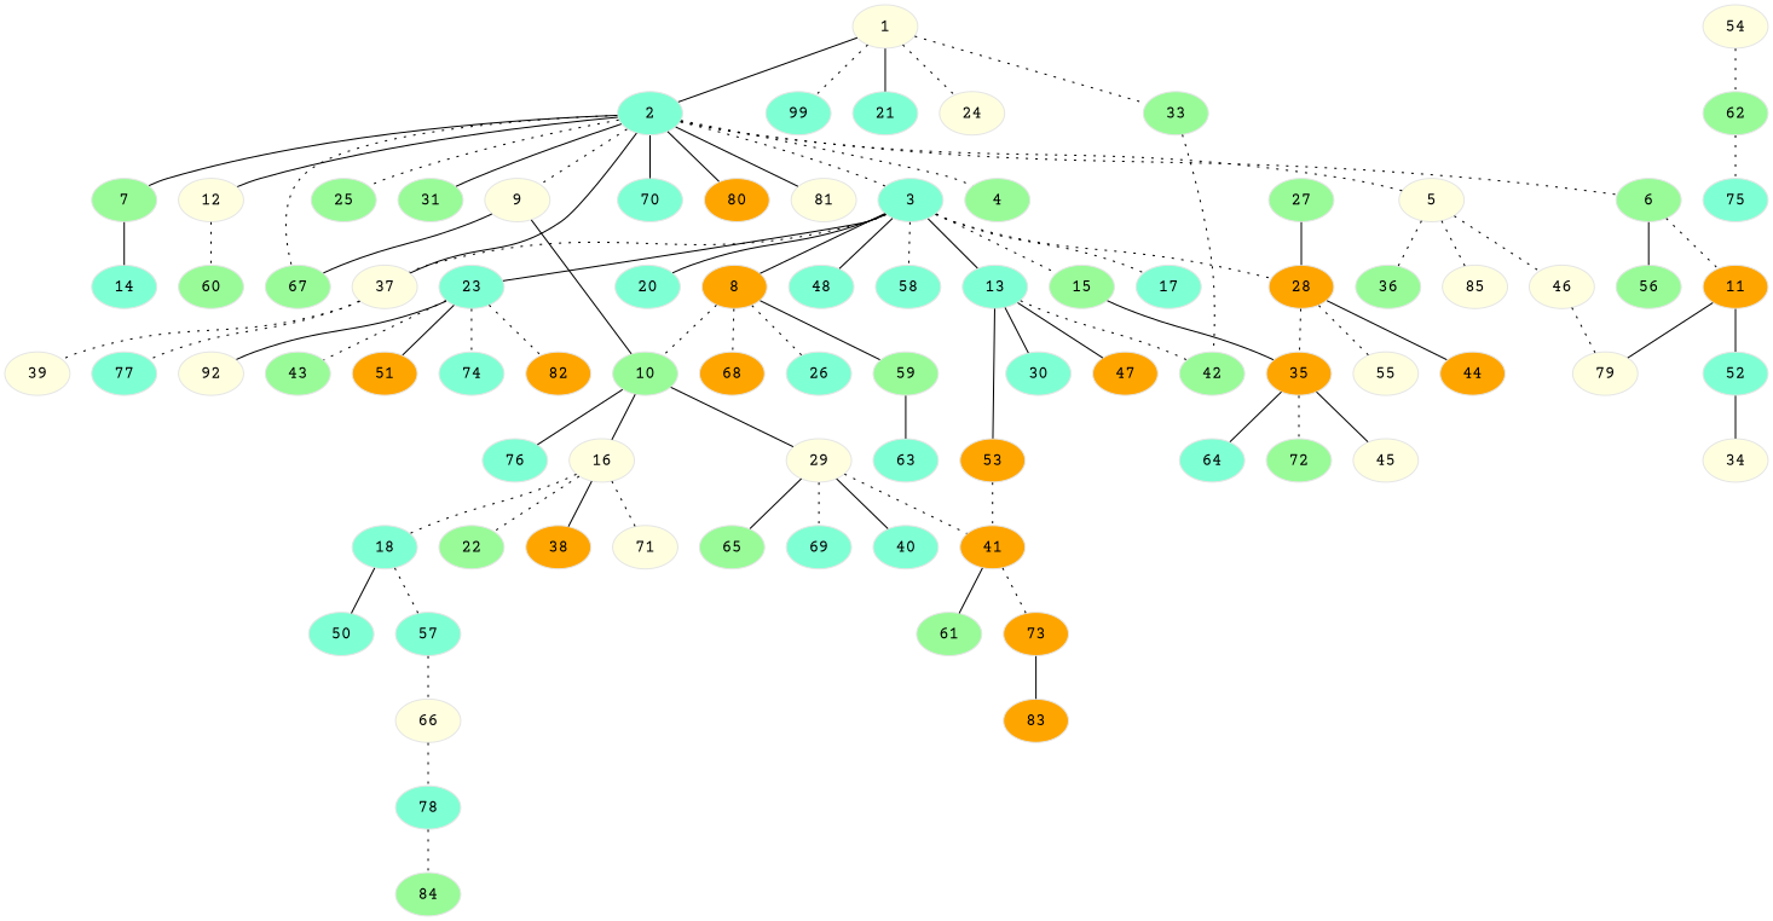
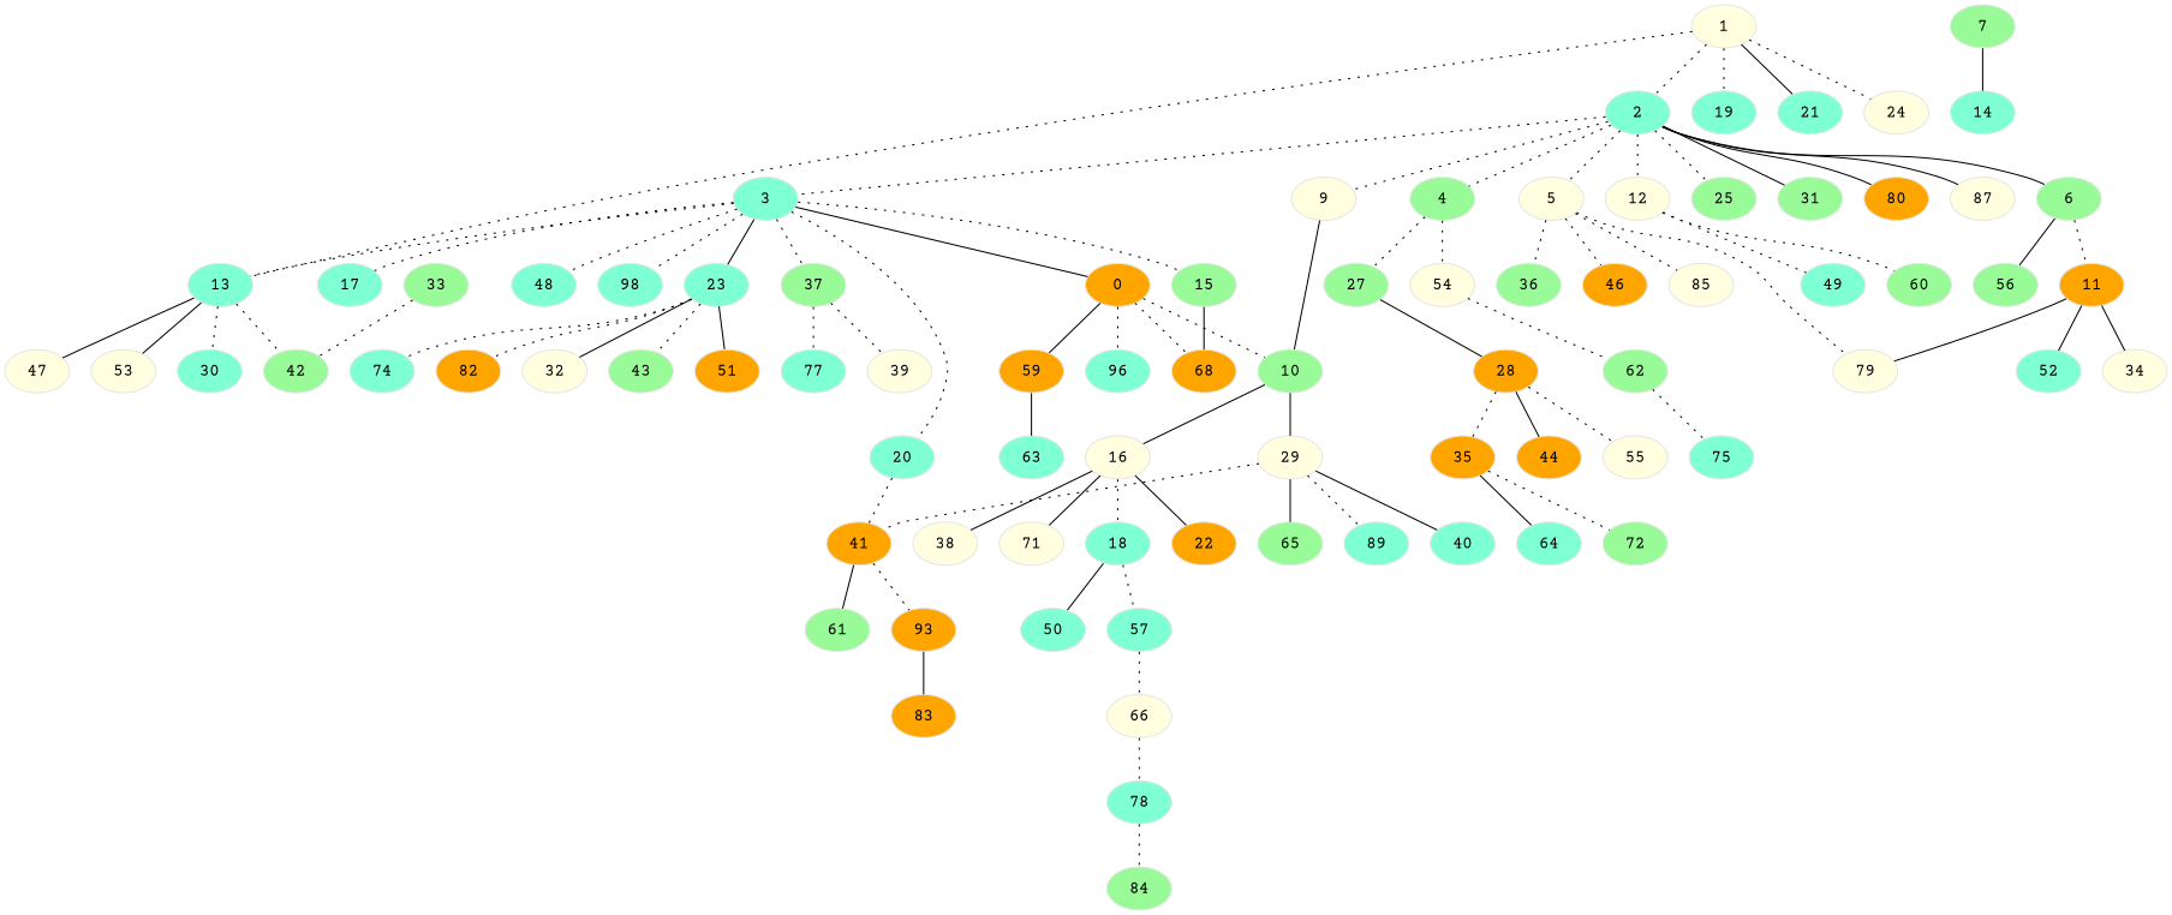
  graph {
    fontname="Courier Prime"
    node [color=gray90 fillcolor=aquamarine fontname="Courier Prime" style=filled]
    edge [fontname="Courier Prime" style=dotted]
    1 [fillcolor=lightyellow]
    2
-   19 [label=99]
+   19
    21
    24 [fillcolor=lightyellow]
    33 [fillcolor=palegreen]
    3
    4 [fillcolor=palegreen]
    5 [fillcolor=lightyellow]
    6 [fillcolor=palegreen]
    7 [fillcolor=palegreen]
    9 [fillcolor=lightyellow]
    12 [fillcolor=lightyellow]
    25 [fillcolor=palegreen]
    31 [fillcolor=palegreen]
-   37 [fillcolor=lightyellow]
-   67 [fillcolor=palegreen]
-   70
+   37 [fillcolor=palegreen]
    80 [fillcolor=orange]
-   81 [fillcolor=lightyellow]
+   81 [fillcolor=lightyellow label=87]
    42 [fillcolor=palegreen]
-   8 [fillcolor=orange]
+   8 [fillcolor=orange label=0]
    13
    15 [fillcolor=palegreen]
    17
    20
    23
    28 [fillcolor=orange]
    48
-   58
+   58 [label=98]
    27 [fillcolor=palegreen]
    54 [fillcolor=lightyellow]
    36 [fillcolor=palegreen]
-   46 [fillcolor=lightyellow]
+   46 [fillcolor=orange]
    79 [fillcolor=lightyellow]
    85 [fillcolor=lightyellow]
    11 [fillcolor=orange]
    56 [fillcolor=palegreen]
    14
    10 [fillcolor=palegreen]
+   49
    60 [fillcolor=palegreen]
    39 [fillcolor=lightyellow]
    77
-   26
-   59 [fillcolor=palegreen]
+   26 [label=96]
+   59 [fillcolor=orange]
    68 [fillcolor=orange]
    30
-   47 [fillcolor=orange]
-   53 [fillcolor=orange]
+   47 [fillcolor=lightyellow]
+   53 [fillcolor=lightyellow]
    35 [fillcolor=orange]
    41 [fillcolor=orange]
-   32 [fillcolor=lightyellow label=92]
+   32 [fillcolor=lightyellow]
    43 [fillcolor=palegreen]
    51 [fillcolor=orange]
    74
    82 [fillcolor=orange]
    44 [fillcolor=orange]
    55 [fillcolor=lightyellow]
    62 [fillcolor=palegreen]
    34 [fillcolor=lightyellow]
    52
    16 [fillcolor=lightyellow]
    29 [fillcolor=lightyellow]
-   76
    63
    18
-   22 [fillcolor=palegreen]
-   38 [fillcolor=orange]
+   22 [fillcolor=orange]
+   38 [fillcolor=lightyellow]
    71 [fillcolor=lightyellow]
    40
    65 [fillcolor=palegreen]
-   69
-   45 [fillcolor=lightyellow]
+   69 [label=89]
    64
    72 [fillcolor=palegreen]
    50
    57
    66 [fillcolor=lightyellow]
    61 [fillcolor=palegreen]
-   73 [fillcolor=orange]
+   73 [fillcolor=orange label=93]
    83 [fillcolor=orange]
    75
    78
    84 [fillcolor=palegreen]
-   1 -- 2 [style=solid]
+   1 -- 2
    1 -- 19
    1 -- 21 [style=solid]
    1 -- 24
-   1 -- 33
+   1 -- 13
    2 -- 3
    2 -- 4
    2 -- 5
-   2 -- 6
-   2 -- 7 [style=solid]
+   2 -- 6 [style=solid]
    2 -- 9
-   2 -- 12 [style=solid]
+   2 -- 12
    2 -- 25
    2 -- 31 [style=solid]
-   2 -- 37 [style=solid]
-   2 -- 67
-   2 -- 70 [style=solid]
    2 -- 80 [style=solid]
    2 -- 81 [style=solid]
    33 -- 42
    3 -- 37
    3 -- 8 [style=solid]
-   3 -- 13 [style=solid]
+   3 -- 13
    3 -- 15
    3 -- 17
-   3 -- 20 [style=solid]
+   3 -- 20
    3 -- 23 [style=solid]
-   3 -- 28
-   3 -- 48 [style=solid]
+   3 -- 48
    3 -- 58
+   4 -- 27
+   4 -- 54
    5 -- 36
    5 -- 46
-   46 -- 79
+   5 -- 79
    5 -- 85
    6 -- 11
    6 -- 56 [style=solid]
    7 -- 14 [style=solid]
-   9 -- 67 [style=solid]
    9 -- 10 [style=solid]
+   12 -- 49
    12 -- 60
    37 -- 39
    37 -- 77
    8 -- 10
    8 -- 26
    8 -- 59 [style=solid]
    8 -- 68
    13 -- 42
-   13 -- 30 [style=solid]
+   13 -- 30
    13 -- 47 [style=solid]
    13 -- 53 [style=solid]
-   15 -- 35 [style=solid]
-   53 -- 41
+   15 -- 68 [style=solid]
+   20 -- 41
    23 -- 32 [style=solid]
    23 -- 43
    23 -- 51 [style=solid]
    23 -- 74
    23 -- 82
    28 -- 35
    28 -- 44 [style=solid]
    28 -- 55
    27 -- 28 [style=solid]
    54 -- 62
    11 -- 79 [style=solid]
-   52 -- 34 [style=solid]
+   11 -- 34 [style=solid]
    11 -- 52 [style=solid]
    10 -- 16 [style=solid]
    10 -- 29 [style=solid]
-   10 -- 76 [style=solid]
    59 -- 63 [style=solid]
-   35 -- 45 [style=solid]
    35 -- 64 [style=solid]
    35 -- 72
    41 -- 61 [style=solid]
    41 -- 73
    62 -- 75
    16 -- 18
-   16 -- 22
+   16 -- 22 [style=solid]
    16 -- 38 [style=solid]
-   16 -- 71
+   16 -- 71 [style=solid]
    29 -- 41
    29 -- 40 [style=solid]
    29 -- 65 [style=solid]
    29 -- 69
    18 -- 50 [style=solid]
    18 -- 57
    57 -- 66
    66 -- 78
    73 -- 83 [style=solid]
    78 -- 84
  }
